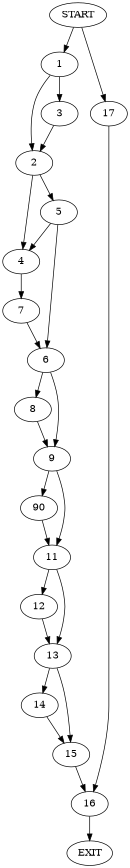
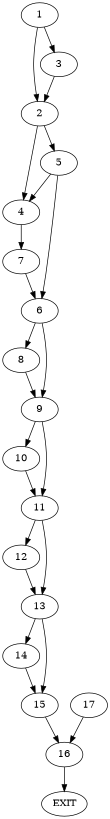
  digraph {
-   n1 [label=START]
    1
    17
    2
    3
    16
    n7 [label=EXIT]
    4
    5
    7
    6
    8
    9
-   10 [label=90]
+   10
    11
    12
    13
    14
    15
-   n1 -> 1
-   n1 -> 17
    1 -> 2
    1 -> 3
    17 -> 16
    2 -> 4
    2 -> 5
    3 -> 2
    16 -> n7
    4 -> 7
    5 -> 4
    5 -> 6
    7 -> 6
    6 -> 8
    6 -> 9
    8 -> 9
    9 -> 10
    9 -> 11
    10 -> 11
    11 -> 12
    11 -> 13
    12 -> 13
    13 -> 14
    13 -> 15
    14 -> 15
    15 -> 16
  }
